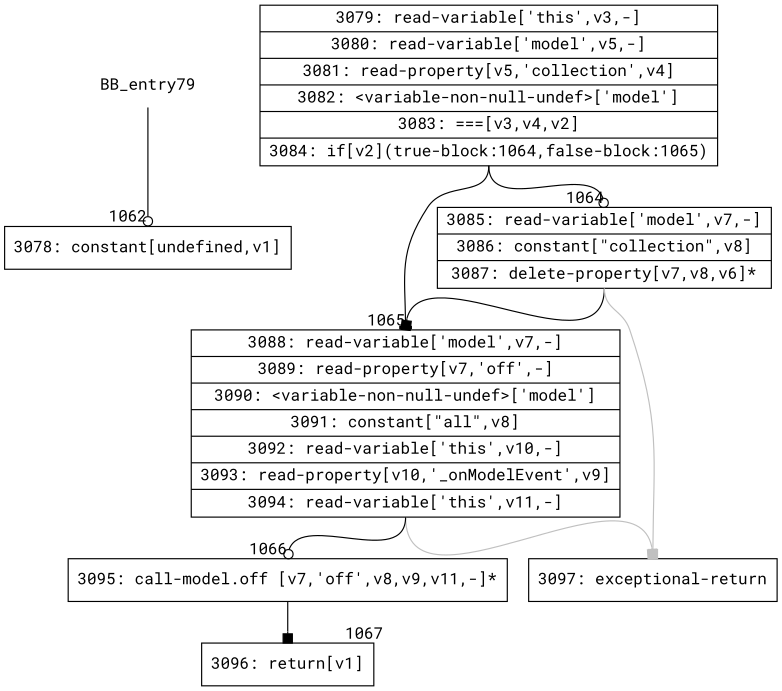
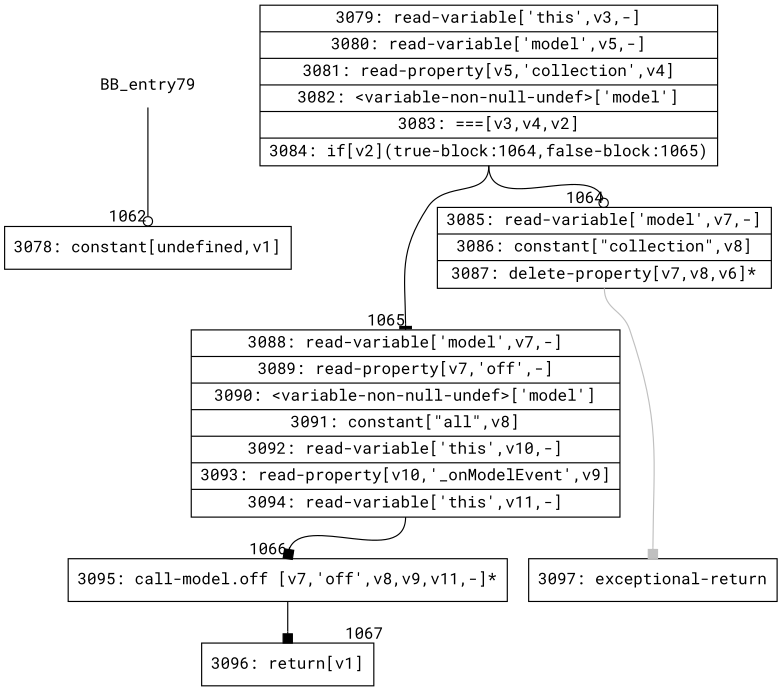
  digraph {
    fontname="Roboto Mono"
    rankdir=TD
    node [fontname="Roboto Mono" shape=record]
    edge [arrowhead=box fontname="Roboto Mono" headport=n tailport=s]
    n1 [label=BB_entry79 shape=none]
    n2 [label="{3078: constant[undefined,v1]}"]
    n3 [label="{3079: read-variable['this',v3,-]|3080: read-variable['model',v5,-]|3081: read-property[v5,'collection',v4]|3082: \<variable-non-null-undef\>['model']|3083: ===[v3,v4,v2]|3084: if[v2](true-block:1064,false-block:1065)}"]
    n4 [label="{3085: read-variable['model',v7,-]|3086: constant[\"collection\",v8]|3087: delete-property[v7,v8,v6]*}"]
    n5 [label="{3088: read-variable['model',v7,-]|3089: read-property[v7,'off',-]|3090: \<variable-non-null-undef\>['model']|3091: constant[\"all\",v8]|3092: read-variable['this',v10,-]|3093: read-property[v10,'_onModelEvent',v9]|3094: read-variable['this',v11,-]}"]
    n6 [label="{3097: exceptional-return}"]
    n7 [label="{3095: call-model.off [v7,'off',v8,v9,v11,-]*}"]
    n8 [label="{3096: return[v1]}"]
    n1 -> n2 [arrowhead=odot headlabel="    1062"]
    n3 -> n4 [arrowhead=odot headlabel="      1064"]
    n3 -> n5 [arrowhead=tee headlabel="      1065"]
-   n4 -> n5
    n4 -> n6 [color=gray]
-   n5 -> n6 [color=gray]
-   n5 -> n7 [arrowhead=odot headlabel="      1066"]
+   n5 -> n7 [headlabel="      1066"]
    n7 -> n8 [headlabel="      1067"]
  }
